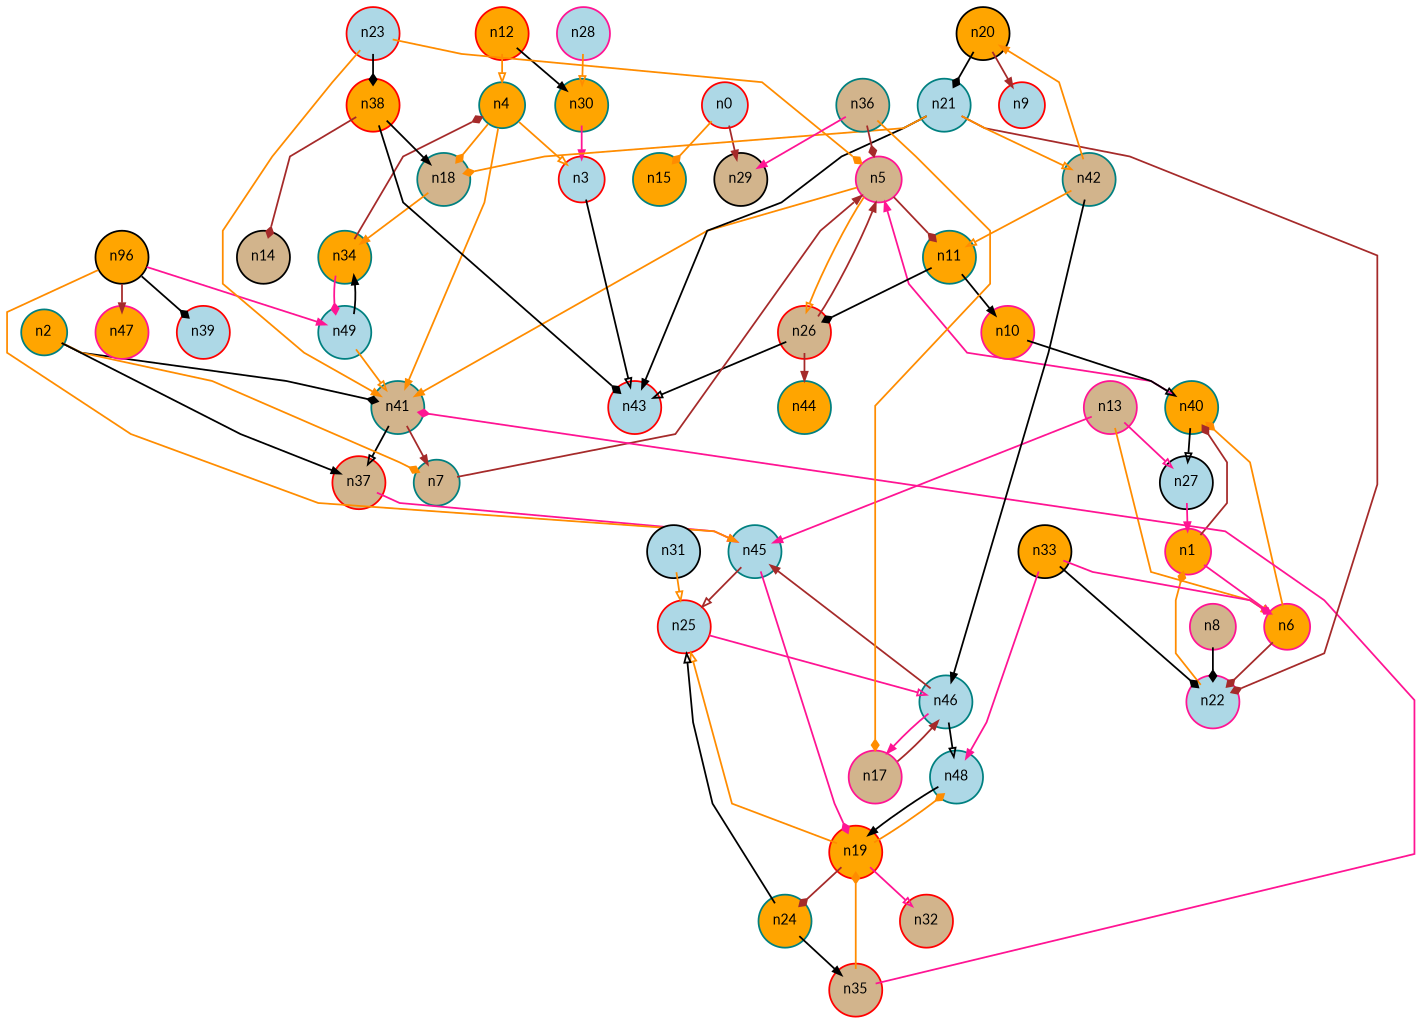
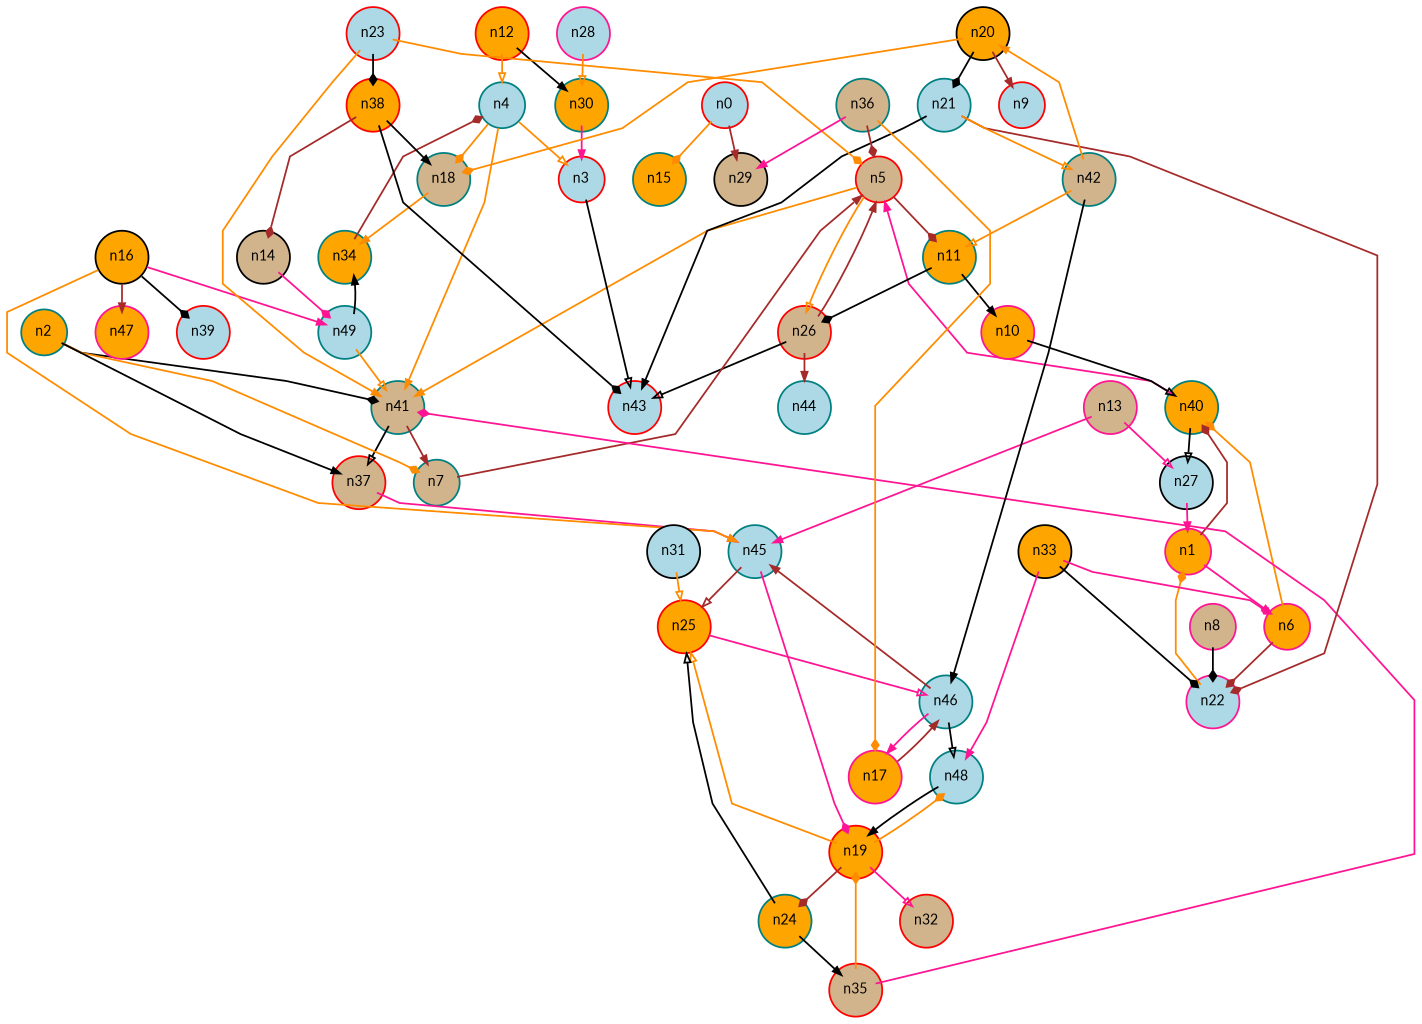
  digraph {
    fontname=Lato
    fontsize=8
    nodesep=0.22
    nodesize=0.16
    ranksep=0.22
    splines=polyline
    node [color=teal fillcolor=lightblue fixedsize=shape fontname=Lato fontsize=8 shape=circle style=filled]
    edge [arrowhead=normal arrowsize=0.5 color=darkorange fontname=Lato]
    n0 [color=red width=0.32]
    n15 [fillcolor=orange width=0.32]
    n29 [color=black fillcolor=tan width=0.32]
    n6 [color=deeppink fillcolor=orange width=0.32]
    n22 [color=deeppink width=0.32]
    n40 [fillcolor=orange width=0.32]
    n1 [color=deeppink fillcolor=orange width=0.32]
-   n5 [color=deeppink fillcolor=tan width=0.32]
+   n5 [color=red fillcolor=tan width=0.32]
    n27 [color=black width=0.32]
    n41 [fillcolor=tan width=0.32]
    n11 [fillcolor=orange width=0.32]
    n26 [color=red fillcolor=tan width=0.32]
    n7 [fillcolor=tan width=0.32]
    n37 [color=red fillcolor=tan width=0.32]
    n10 [color=deeppink fillcolor=orange width=0.32]
    n43 [color=red width=0.32]
-   n44 [fillcolor=orange width=0.32]
+   n44 [width=0.32]
    n2 [fillcolor=orange width=0.32]
    n45 [width=0.32]
-   n25 [color=red width=0.32]
+   n25 [color=red fillcolor=orange width=0.32]
    n19 [color=red fillcolor=orange width=0.32]
    n46 [width=0.32]
    n24 [fillcolor=orange width=0.32]
    n32 [color=red fillcolor=tan width=0.32]
    n48 [width=0.32]
    n3 [color=red width=0.32]
-   n4 [fillcolor=orange width=0.32]
+   n4 [width=0.32]
    n18 [fillcolor=tan width=0.32]
    n34 [fillcolor=orange width=0.32]
    n49 [width=0.32]
    n8 [color=deeppink fillcolor=tan width=0.32]
    n12 [color=red fillcolor=orange width=0.32]
    n30 [fillcolor=orange width=0.32]
    n13 [color=deeppink fillcolor=tan width=0.32]
-   n17 [color=deeppink fillcolor=tan width=0.32]
+   n17 [color=deeppink fillcolor=orange width=0.32]
    n35 [color=red fillcolor=tan width=0.32]
-   n16 [color=black fillcolor=orange width=0.32 label=n96]
+   n16 [color=black fillcolor=orange width=0.32]
    n39 [color=red width=0.32]
    n47 [color=deeppink fillcolor=orange width=0.32]
    n20 [color=black fillcolor=orange width=0.32]
    n9 [color=red width=0.32]
    n21 [width=0.32]
    n42 [fillcolor=tan width=0.32]
    n23 [color=red width=0.32]
    n38 [color=red fillcolor=orange width=0.32]
    n14 [color=black fillcolor=tan width=0.32]
    n28 [color=deeppink width=0.32]
    n31 [color=black width=0.32]
    n33 [color=black fillcolor=orange width=0.32]
    n36 [fillcolor=tan width=0.32]
    n0 -> n15 [arrowhead=diamond]
    n0 -> n29 [color=brown]
    n6 -> n22 [arrowhead=diamond color=brown]
    n6 -> n40 [arrowhead=diamond]
    n22 -> n1 [arrowhead=diamond]
    n40 -> n5 [color=deeppink]
    n40 -> n27 [arrowhead=onormal color=black]
    n1 -> n6 [color=deeppink]
    n1 -> n40 [arrowhead=diamond color=brown]
    n5 -> n41
    n5 -> n11 [arrowhead=diamond color=brown]
    n5 -> n26 [arrowhead=onormal]
    n27 -> n1 [color=deeppink]
    n41 -> n7 [color=brown]
    n41 -> n37 [arrowhead=onormal color=black]
    n11 -> n26 [arrowhead=diamond color=black]
    n11 -> n10 [color=black]
    n26 -> n5 [color=brown]
    n26 -> n43 [arrowhead=onormal color=black]
    n26 -> n44 [color=brown]
    n7 -> n5 [color=brown]
    n37 -> n45 [color=deeppink]
    n10 -> n40 [arrowhead=onormal color=black]
    n2 -> n41 [arrowhead=diamond color=black]
    n2 -> n7 [arrowhead=diamond]
    n2 -> n37 [color=black]
    n45 -> n25 [arrowhead=onormal color=brown]
    n45 -> n19 [arrowhead=diamond color=deeppink]
    n25 -> n46 [arrowhead=onormal color=deeppink]
    n19 -> n25 [arrowhead=onormal]
    n19 -> n24 [arrowhead=diamond color=brown]
    n19 -> n32 [arrowhead=onormal color=deeppink]
    n19 -> n48 [arrowhead=diamond]
    n46 -> n45 [color=brown]
    n46 -> n48 [arrowhead=onormal color=black]
    n46 -> n17 [color=deeppink]
    n24 -> n25 [arrowhead=onormal color=black]
    n24 -> n35 [color=black]
    n48 -> n19 [color=black]
    n3 -> n43 [arrowhead=onormal color=black]
    n4 -> n41
    n4 -> n3 [arrowhead=onormal]
    n4 -> n18 [arrowhead=diamond]
    n18 -> n34
    n34 -> n4 [arrowhead=diamond color=brown]
-   n34 -> n49 [arrowhead=diamond color=deeppink]
+   n14 -> n49 [arrowhead=diamond color=deeppink]
    n49 -> n41 [arrowhead=onormal]
    n49 -> n34 [color=black]
    n8 -> n22 [arrowhead=diamond color=black]
    n12 -> n4 [arrowhead=onormal]
    n12 -> n30 [color=black]
    n30 -> n3 [color=deeppink]
-   n13 -> n6 [arrowhead=onormal]
    n13 -> n27 [arrowhead=onormal color=deeppink]
    n13 -> n45 [color=deeppink]
    n17 -> n46 [color=brown]
    n35 -> n41 [arrowhead=diamond color=deeppink]
    n35 -> n19 [arrowhead=diamond]
    n16 -> n45
    n16 -> n49 [color=deeppink]
    n16 -> n39 [arrowhead=diamond color=black]
    n16 -> n47 [color=brown]
    n20 -> n9 [color=brown]
    n20 -> n21 [arrowhead=diamond color=black]
    n21 -> n22 [arrowhead=diamond color=brown]
    n21 -> n43 [color=black]
-   n21 -> n18 [arrowhead=diamond]
+   n20 -> n18 [arrowhead=diamond]
    n21 -> n42 [arrowhead=onormal]
    n42 -> n11 [arrowhead=onormal]
    n42 -> n46 [color=black]
    n42 -> n20
    n23 -> n5 [arrowhead=diamond]
    n23 -> n41
    n23 -> n38 [arrowhead=diamond color=black]
    n38 -> n43 [arrowhead=diamond color=black]
    n38 -> n18 [color=black]
    n38 -> n14 [arrowhead=diamond color=brown]
    n28 -> n30 [arrowhead=onormal]
    n31 -> n25 [arrowhead=onormal]
    n33 -> n6 [arrowhead=diamond color=deeppink]
    n33 -> n22 [arrowhead=diamond color=black]
    n33 -> n48 [color=deeppink]
    n36 -> n29 [color=deeppink]
    n36 -> n5 [arrowhead=diamond color=brown]
    n36 -> n17 [arrowhead=diamond]
  }
